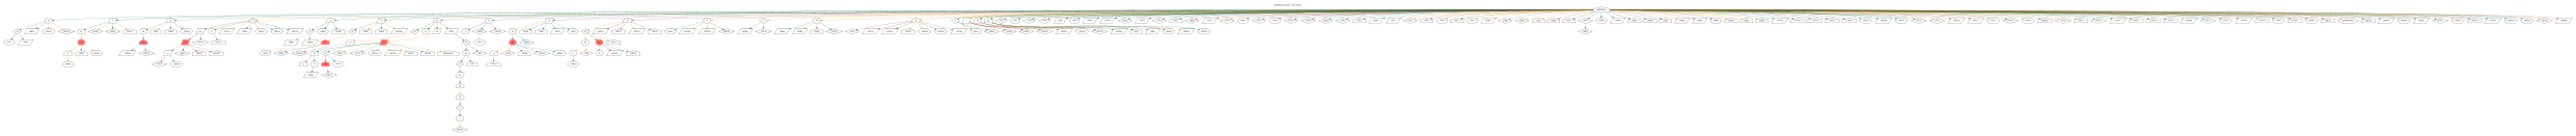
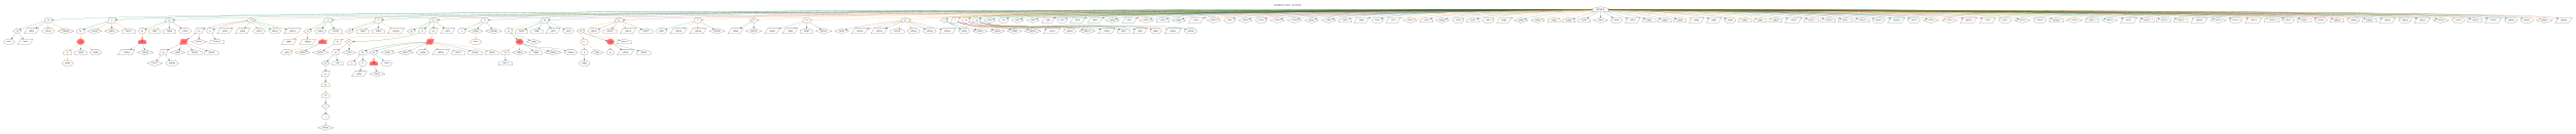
  digraph {
    fontname="Fira Sans"
    label="Confidence score: -452.409155"
    labelloc=t
    node [fontname="Fira Sans" shape=house]
    edge [color=darkorange fontname="Fira Sans"]
    n1 [label=20 shape=hexagon]
    n2 [label=19 shape=diamond]
    cell79 [shape=parallelogram]
    cell145 [shape=hexagon]
    cell182 [shape=diamond]
    cell12 [shape=hexagon]
    cell20 [shape=parallelogram]
    n8 [color=indianred1 label=2 shape=hexagon style=filled]
    n9 [label=9]
    cell10
    cell86 [shape=hexagon]
    cell70 [shape=hexagon]
    n13 [label=42]
    n14 [label=2 shape=parallelogram]
    cell18 [shape=diamond]
    cell49 [shape=diamond]
    cell111
    n18 [label=39 shape=hexagon]
    n19 [color=indianred1 label=16 style=filled]
    cell148 [shape=parallelogram]
    cell157 [shape=diamond]
    n22 [label=16]
    cell4
    cell96
    cell134 [shape=hexagon]
    n26 [color=indianred1 label=10 shape=parallelogram style=filled]
    n27 [label=18 shape=parallelogram]
    cell42 [shape=diamond]
    cell120
    cell197
    cell151 [shape=diamond]
    cell189 [shape=hexagon]
    n33 [label=48 shape=parallelogram]
    cell163 [shape=diamond]
    n35 [label=10 shape=diamond]
    n36 [label=17 shape=hexagon]
    cell39 [shape=parallelogram]
    cell58 [shape=parallelogram]
    cell141 [shape=hexagon]
    cell147 [shape=hexagon]
    cell159 [shape=parallelogram]
    cell136
    n43 [label=15]
    n44 [label=12 shape=diamond]
    cell64 [shape=hexagon]
    cell127
    cell99 [shape=parallelogram]
    cell187 [shape=parallelogram]
    n49 [label=25 shape=diamond]
    n50 [color=indianred1 label=11 style=filled]
    cell29 [shape=hexagon]
    cell56 [shape=diamond]
    n53 [label=11 shape=parallelogram]
    cell24
    cell46
    cell108 [shape=parallelogram]
    n57 [label=38 shape=diamond]
    n58 [label=33 shape=parallelogram]
    cell143 [shape=diamond]
    n60 [label=5 shape=diamond]
    n61 [label=7 shape=hexagon]
    cell173 [shape=diamond]
    n63 [label=47]
    n64 [label=50]
    n65 [label=23 shape=parallelogram]
    n66 [label=37 shape=diamond]
    n67 [label=40 shape=hexagon]
    cell5
    n69 [label=14 shape=diamond]
    cell11 [shape=diamond]
    n71 [label=13 shape=hexagon]
    n72 [label=46]
    n73 [label=3]
    n74 [label=43 shape=hexagon]
    cell59 [shape=parallelogram]
    n76 [label=24 shape=diamond]
    n77 [color=indianred1 label=29 style=filled]
    cell38 [shape=hexagon]
    cell117 [shape=diamond]
    n80 [color=indianred1 label=31 shape=parallelogram style=filled]
    cell55 [shape=diamond]
    cell115 [shape=diamond]
    cell126 [shape=hexagon]
    cell140 [shape=parallelogram]
    cell171
    cell188
-   cell191 [label=germline191]
+   cell191
    n88 [label=29 shape=parallelogram]
    n89 [label=31]
    cell17 [shape=parallelogram]
    n91 [label=35 shape=hexagon]
    n92 [label=41 shape=hexagon]
    cell78 [shape=diamond]
    cell198 [shape=diamond]
    cell22 [shape=hexagon]
    n96 [color=indianred1 label=28 shape=hexagon style=filled]
    n97 [label=30]
    cell40 [shape=diamond]
    cell68
    cell164 [shape=diamond]
    cell200 [shape=hexagon]
    cell152
    n103 [label=22 shape=hexagon]
    cell74 [shape=diamond]
    n105 [label=28 shape=parallelogram]
    cell52
    cell61
    cell71 [shape=parallelogram]
    cell77 [shape=hexagon]
    n110 [label=49 shape=hexagon]
    n111 [label=8 shape=hexagon]
    cell9 [shape=diamond]
    cell87 [shape=hexagon]
    n114 [color=indianred1 label=27 shape=hexagon style=filled]
    n115 [label=34 shape=hexagon]
    cell165 [shape=parallelogram]
    cell179
    n118 [label=32 shape=diamond]
    cell150
    n120 [label=27]
-   cell137 [shape=parallelogram]
+   cell137 [shape=hexagon]
    cell155
    cell170 [shape=parallelogram]
    cell175
    n125 [label=germline]
    n126 [label=6 shape=hexagon]
    n127 [label=45 shape=diamond]
    n128 [label=44 shape=hexagon]
    n129 [label=21]
    n130 [label=4 shape=diamond]
    n131 [label=1 shape=parallelogram]
    n132 [label=36 shape=hexagon]
    n133 [label=26]
    cell1 [shape=diamond]
    cell2 [shape=hexagon]
    cell3 [shape=diamond]
    cell6 [shape=diamond]
    cell7 [shape=parallelogram]
    cell8 [shape=hexagon]
    cell14 [shape=parallelogram]
    cell16 [shape=parallelogram]
    cell19 [shape=diamond]
    cell21 [shape=parallelogram]
    cell23 [shape=diamond]
    cell26
    cell27 [shape=diamond]
    cell28 [shape=parallelogram]
    cell30 [shape=diamond]
    cell32 [shape=hexagon]
    cell33 [shape=diamond]
    cell34 [shape=hexagon]
    cell35 [shape=diamond]
    cell36 [shape=diamond]
    cell37 [shape=diamond]
    cell43 [shape=diamond]
    cell45
    cell47 [shape=parallelogram]
+   cell50 [shape=hexagon]
    cell51 [shape=parallelogram]
    cell53 [shape=diamond]
    cell54
    cell57 [shape=diamond]
    cell60 [shape=hexagon]
    cell62
    cell65 [shape=hexagon]
    cell67 [shape=parallelogram]
    cell72 [shape=diamond]
    cell73 [shape=diamond]
    cell75
    cell76
    cell81
    cell82 [shape=diamond]
    cell84 [shape=hexagon]
    cell88 [shape=parallelogram]
    cell89
    cell90
    cell91
    cell92 [shape=parallelogram]
    cell93 [shape=parallelogram]
    cell94 [shape=hexagon]
    cell95
    cell97
    cell98
    cell100 [shape=parallelogram]
    cell101
    cell104
    cell105
    cell106
    cell107 [shape=hexagon]
    cell109 [shape=parallelogram]
    cell110 [shape=hexagon]
    cell112 [shape=diamond]
    cell113 [shape=diamond]
    cell119 [shape=parallelogram]
    cell121 [shape=parallelogram]
    cell122 [shape=hexagon]
    cell125 [shape=diamond]
    cell128 [shape=hexagon]
    cell129
    cell130 [shape=diamond]
    cell131
    cell132 [shape=diamond]
    cell135 [shape=parallelogram]
    cell142
    cell144
    cell146
    cell149 [shape=parallelogram]
    cell153 [shape=diamond]
    cell156 [shape=hexagon]
    cell158 [shape=parallelogram]
    cell160
    cell161 [shape=hexagon]
    cell162
    cell166 [shape=hexagon]
    cell167
-   cell169 [shape=hexagon label=germline169]
+   cell169 [shape=hexagon]
    cell172
    cell174 [shape=parallelogram]
    cell176 [shape=hexagon]
    cell177 [shape=parallelogram]
    cell181 [shape=diamond]
    cell183 [shape=hexagon]
    cell184
    cell186 [shape=parallelogram]
    cell190 [shape=hexagon]
    cell193 [shape=hexagon]
    cell195 [shape=diamond]
    cell196 [shape=parallelogram]
    cell25 [shape=hexagon]
    cell138 [shape=parallelogram]
    cell168 [shape=parallelogram]
    cell192 [shape=diamond]
    cell80 [shape=parallelogram]
    cell116 [shape=diamond]
    cell66 [shape=parallelogram]
    cell69 [shape=parallelogram]
    cell85
    cell103 [shape=diamond]
    cell13 [shape=diamond]
    cell118 [shape=parallelogram]
    cell123 [shape=parallelogram]
    cell133
    cell180 [shape=hexagon]
    cell194 [shape=hexagon]
    cell199 [shape=parallelogram]
    cell41 [shape=hexagon]
    cell44 [shape=diamond]
    cell48 [shape=diamond]
    cell83 [shape=diamond]
    cell124 [shape=diamond]
    cell154 [shape=parallelogram]
    cell102 [shape=hexagon]
    cell114 [shape=diamond]
    cell185 [shape=parallelogram]
    cell15
    cell31 [shape=parallelogram]
    cell63 [shape=hexagon]
    cell139 [shape=parallelogram]
    cell178 [shape=hexagon]
    n1 -> n2 [color=brown]
    n1 -> cell79 [color=teal]
    n1 -> cell145
    n1 -> cell182
    n2 -> cell12 [color=darkgreen]
    n2 -> cell20 [color=teal]
    n8 -> n9
    n8 -> cell10 [color=teal]
    n8 -> cell86
    n9 -> cell70
    n13 -> n8
    n14 -> n13 [color=darkgreen]
    n14 -> cell18
    n14 -> cell49 [color=darkgreen]
    n14 -> cell111
    n18 -> n19 [color=brown]
    n19 -> cell148 [color=teal]
    n19 -> cell157 [color=teal]
    n22 -> n18 [color=darkgreen]
    n22 -> cell4
    n22 -> cell96 [color=teal]
    n22 -> cell134 [color=brown]
    n26 -> n27 [color=brown]
    n26 -> cell42 [color=darkgreen]
    n26 -> cell120 [color=brown]
    n26 -> cell197 [color=brown]
    n27 -> cell151 [color=brown]
    n27 -> cell189 [color=teal]
    n33 -> n26 [color=brown]
    n33 -> cell163 [color=brown]
    n35 -> n33 [color=brown]
    n35 -> n36 [color=darkgreen]
    n35 -> cell39
    n35 -> cell58 [color=teal]
    n35 -> cell141
    n35 -> cell147 [color=teal]
    n35 -> cell159 [color=darkgreen]
    n36 -> cell136 [color=teal]
    n43 -> n44 [color=darkgreen]
    n43 -> cell64 [color=darkgreen]
    n43 -> cell127 [color=darkgreen]
    n44 -> cell99
    n44 -> cell187 [color=brown]
    n49 -> n50
    n50 -> cell29
    n50 -> cell56 [color=teal]
    n53 -> n49 [color=darkgreen]
    n53 -> cell24
    n53 -> cell46 [color=teal]
    n53 -> cell108
    n57 -> n58
    n58 -> cell143 [color=brown]
    n60 -> n61 [color=brown]
    n61 -> cell173
    n63 -> n60 [color=brown]
    n64 -> n63
    n65 -> n64 [color=darkgreen]
    n66 -> n65 [color=teal]
    n67 -> n66 [color=darkgreen]
    n67 -> cell5 [color=darkgreen]
    n69 -> n67 [color=brown]
    n69 -> cell11 [color=darkgreen]
-   cell17 -> n69 [color=darkgreen]
+   n71 -> n69 [color=darkgreen]
    n72 -> n73 [color=brown]
    n72 -> n74 [color=darkgreen]
    n74 -> cell59 [color=darkgreen]
    n76 -> n77 [color=brown]
    n76 -> cell38 [color=teal]
    n77 -> cell117 [color=brown]
    n80 -> n72 [color=darkgreen]
    n80 -> n76 [color=teal]
    n80 -> cell55
    n80 -> cell115 [color=teal]
    n80 -> cell126
    n80 -> cell140
    n80 -> cell171
    n80 -> cell188 [color=teal]
    n80 -> cell191
    n88 -> n80
    n89 -> n57 [color=darkgreen]
    n89 -> n71 [color=darkgreen]
    n89 -> n88 [color=brown]
    n89 -> cell17 [color=darkgreen]
    n91 -> n92 [color=darkgreen]
    n91 -> cell78 [color=darkgreen]
    n91 -> cell198 [color=brown]
    cell78 -> cell22
    n96 -> n97
    n96 -> cell40
    n96 -> cell68 [color=teal]
    n96 -> cell164 [color=brown]
    n96 -> cell200 [color=teal]
    n97 -> cell152 [color=teal]
    n103 -> n96 [color=darkgreen]
    n103 -> cell74 [color=teal]
    n105 -> n103
    n105 -> cell52 [color=darkgreen]
    n105 -> cell61 [color=teal]
    n105 -> cell71 [color=teal]
    n105 -> cell77 [color=teal]
    n110 -> n111
    n110 -> cell9
    n111 -> cell87 [color=darkgreen]
    n114 -> n115
    n114 -> cell165 [color=brown]
    n114 -> cell179 [color=teal]
    n118 -> n110
    n118 -> n114 [color=darkgreen]
    n118 -> cell150
    n120 -> n118
    n120 -> cell137 [color=brown]
    n120 -> cell155 [color=brown]
    n120 -> cell170
    n120 -> cell175 [color=darkgreen]
    n125 -> n1 [color=teal]
    n125 -> n14 [color=darkgreen]
    n125 -> n22 [color=teal]
    n125 -> n35
    n125 -> n43 [color=teal]
    n125 -> n53 [color=darkgreen]
    n125 -> n89 [color=brown]
    n125 -> n91 [color=teal]
    n125 -> n105 [color=brown]
    n125 -> n120 [color=brown]
    n125 -> n126
    n125 -> n127
    n125 -> n128
    n125 -> n129
    n125 -> n130 [color=teal]
    n125 -> n131
    n125 -> n132 [color=darkgreen]
    n125 -> n133 [color=darkgreen]
    n125 -> cell1 [color=teal]
    n125 -> cell2 [color=darkgreen]
    n125 -> cell3 [color=darkgreen]
    n125 -> cell6 [color=brown]
    n125 -> cell7 [color=darkgreen]
    n125 -> cell8 [color=teal]
    n125 -> cell14 [color=darkgreen]
    n125 -> cell16 [color=darkgreen]
    n125 -> cell19 [color=darkgreen]
    n125 -> cell21 [color=brown]
    n125 -> cell23 [color=teal]
    n125 -> cell26 [color=teal]
    n125 -> cell27 [color=brown]
    n125 -> cell28 [color=brown]
    n125 -> cell30
    n125 -> cell32 [color=teal]
    n125 -> cell33 [color=brown]
    n125 -> cell34 [color=brown]
    n125 -> cell35 [color=darkgreen]
    n125 -> cell36 [color=brown]
    n125 -> cell37 [color=teal]
    n125 -> cell43 [color=brown]
    n125 -> cell45 [color=teal]
    n125 -> cell47 [color=teal]
+   n125 -> cell50 [color=darkgreen]
    n125 -> cell51
    n125 -> cell53
    n125 -> cell54 [color=brown]
-   cell82 -> cell57 [color=teal]
+   n125 -> cell57 [color=teal]
    n125 -> cell60
    n125 -> cell62 [color=darkgreen]
    n125 -> cell65
    n125 -> cell67
    n125 -> cell72 [color=teal]
    n125 -> cell73
    n125 -> cell75
    n125 -> cell76 [color=brown]
    n125 -> cell81 [color=darkgreen]
    n125 -> cell82 [color=teal]
    n125 -> cell84 [color=darkgreen]
    n125 -> cell88 [color=teal]
    n125 -> cell89 [color=darkgreen]
    n125 -> cell90 [color=brown]
    n125 -> cell91 [color=darkgreen]
    n125 -> cell92
    n125 -> cell93 [color=brown]
    n125 -> cell94 [color=darkgreen]
    n125 -> cell95
    n125 -> cell97
    n125 -> cell98
    n125 -> cell100 [color=teal]
    n125 -> cell101 [color=darkgreen]
    n125 -> cell104 [color=brown]
    n125 -> cell105 [color=darkgreen]
    n125 -> cell106 [color=brown]
    n125 -> cell107 [color=teal]
    n125 -> cell109 [color=darkgreen]
    n125 -> cell110 [color=teal]
    n125 -> cell112 [color=darkgreen]
    n125 -> cell113
    n125 -> cell119 [color=brown]
    n125 -> cell121 [color=brown]
    n125 -> cell122
    n125 -> cell125 [color=darkgreen]
    n125 -> cell128
    n125 -> cell129 [color=teal]
    n125 -> cell130
    n125 -> cell131
    n125 -> cell132 [color=teal]
    n125 -> cell135 [color=darkgreen]
    n125 -> cell142 [color=darkgreen]
    n125 -> cell144 [color=brown]
    n125 -> cell146 [color=teal]
    n125 -> cell149
    n125 -> cell153 [color=teal]
    n125 -> cell156 [color=darkgreen]
    n125 -> cell158 [color=brown]
    n125 -> cell160
    n125 -> cell161 [color=darkgreen]
    n125 -> cell162 [color=darkgreen]
    n125 -> cell166 [color=brown]
    n125 -> cell167 [color=brown]
    n125 -> cell169
    n125 -> cell172 [color=brown]
    n125 -> cell174 [color=teal]
    n125 -> cell176
    n125 -> cell177 [color=darkgreen]
    n125 -> cell181 [color=darkgreen]
    n125 -> cell183
    n125 -> cell184 [color=brown]
    n125 -> cell186 [color=darkgreen]
    n125 -> cell190 [color=teal]
    n125 -> cell193 [color=teal]
    n125 -> cell195
    n125 -> cell196 [color=brown]
    n126 -> cell25 [color=teal]
    n126 -> cell138
    n126 -> cell168
    n126 -> cell192 [color=darkgreen]
    n127 -> cell80 [color=brown]
    n127 -> cell116 [color=teal]
    n128 -> cell66 [color=teal]
    n128 -> cell69
    n128 -> cell85 [color=brown]
    n128 -> cell103 [color=darkgreen]
    n129 -> cell13 [color=brown]
    n129 -> cell118 [color=brown]
    n129 -> cell123 [color=darkgreen]
    n129 -> cell133
    n129 -> cell180
    n129 -> cell194 [color=darkgreen]
    n129 -> cell199 [color=brown]
    n130 -> cell41 [color=darkgreen]
    n130 -> cell44 [color=darkgreen]
    n131 -> cell48 [color=brown]
    n131 -> cell83 [color=brown]
    n131 -> cell124 [color=brown]
    n131 -> cell154 [color=brown]
    n132 -> cell102
    n132 -> cell114 [color=brown]
    n132 -> cell185 [color=darkgreen]
    n133 -> cell15 [color=darkgreen]
    n133 -> cell31 [color=teal]
    n133 -> cell63 [color=brown]
    n133 -> cell139
    n133 -> cell178 [color=teal]
  }
